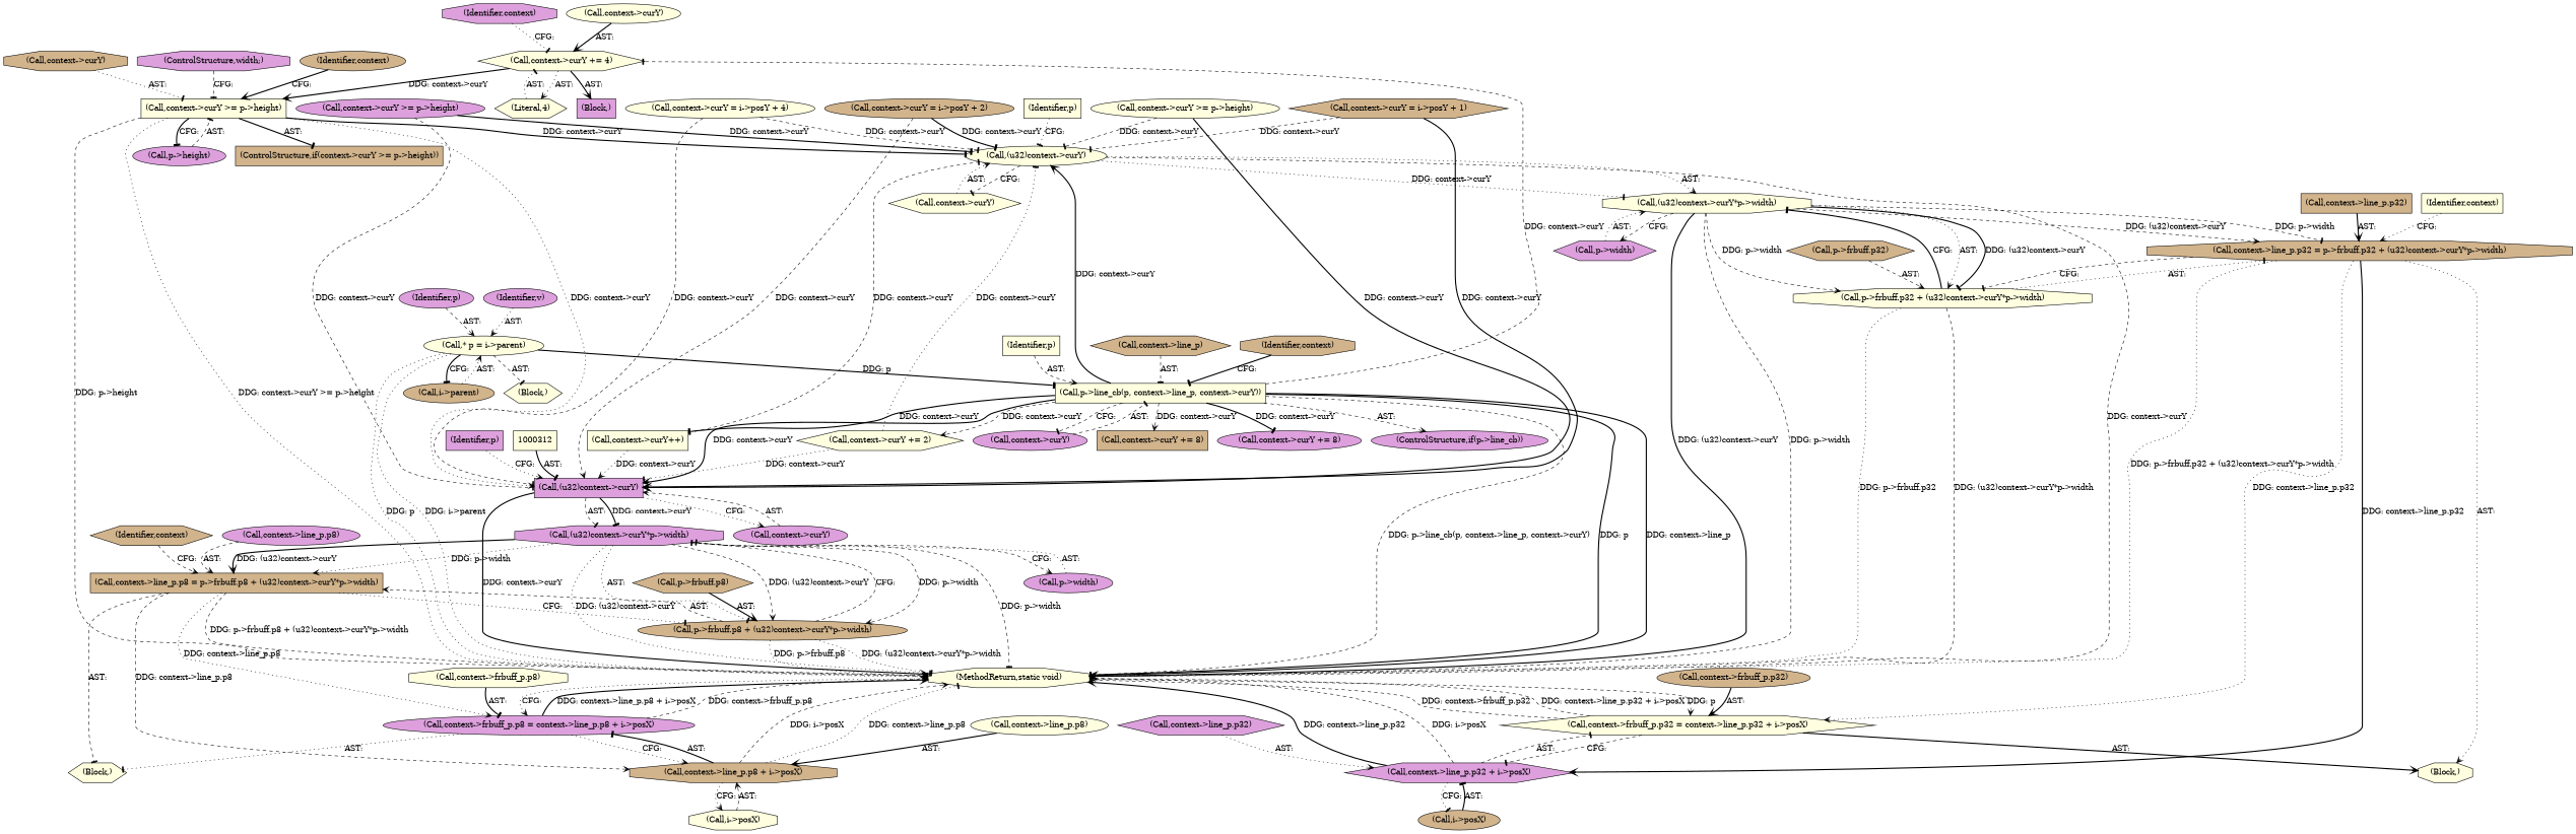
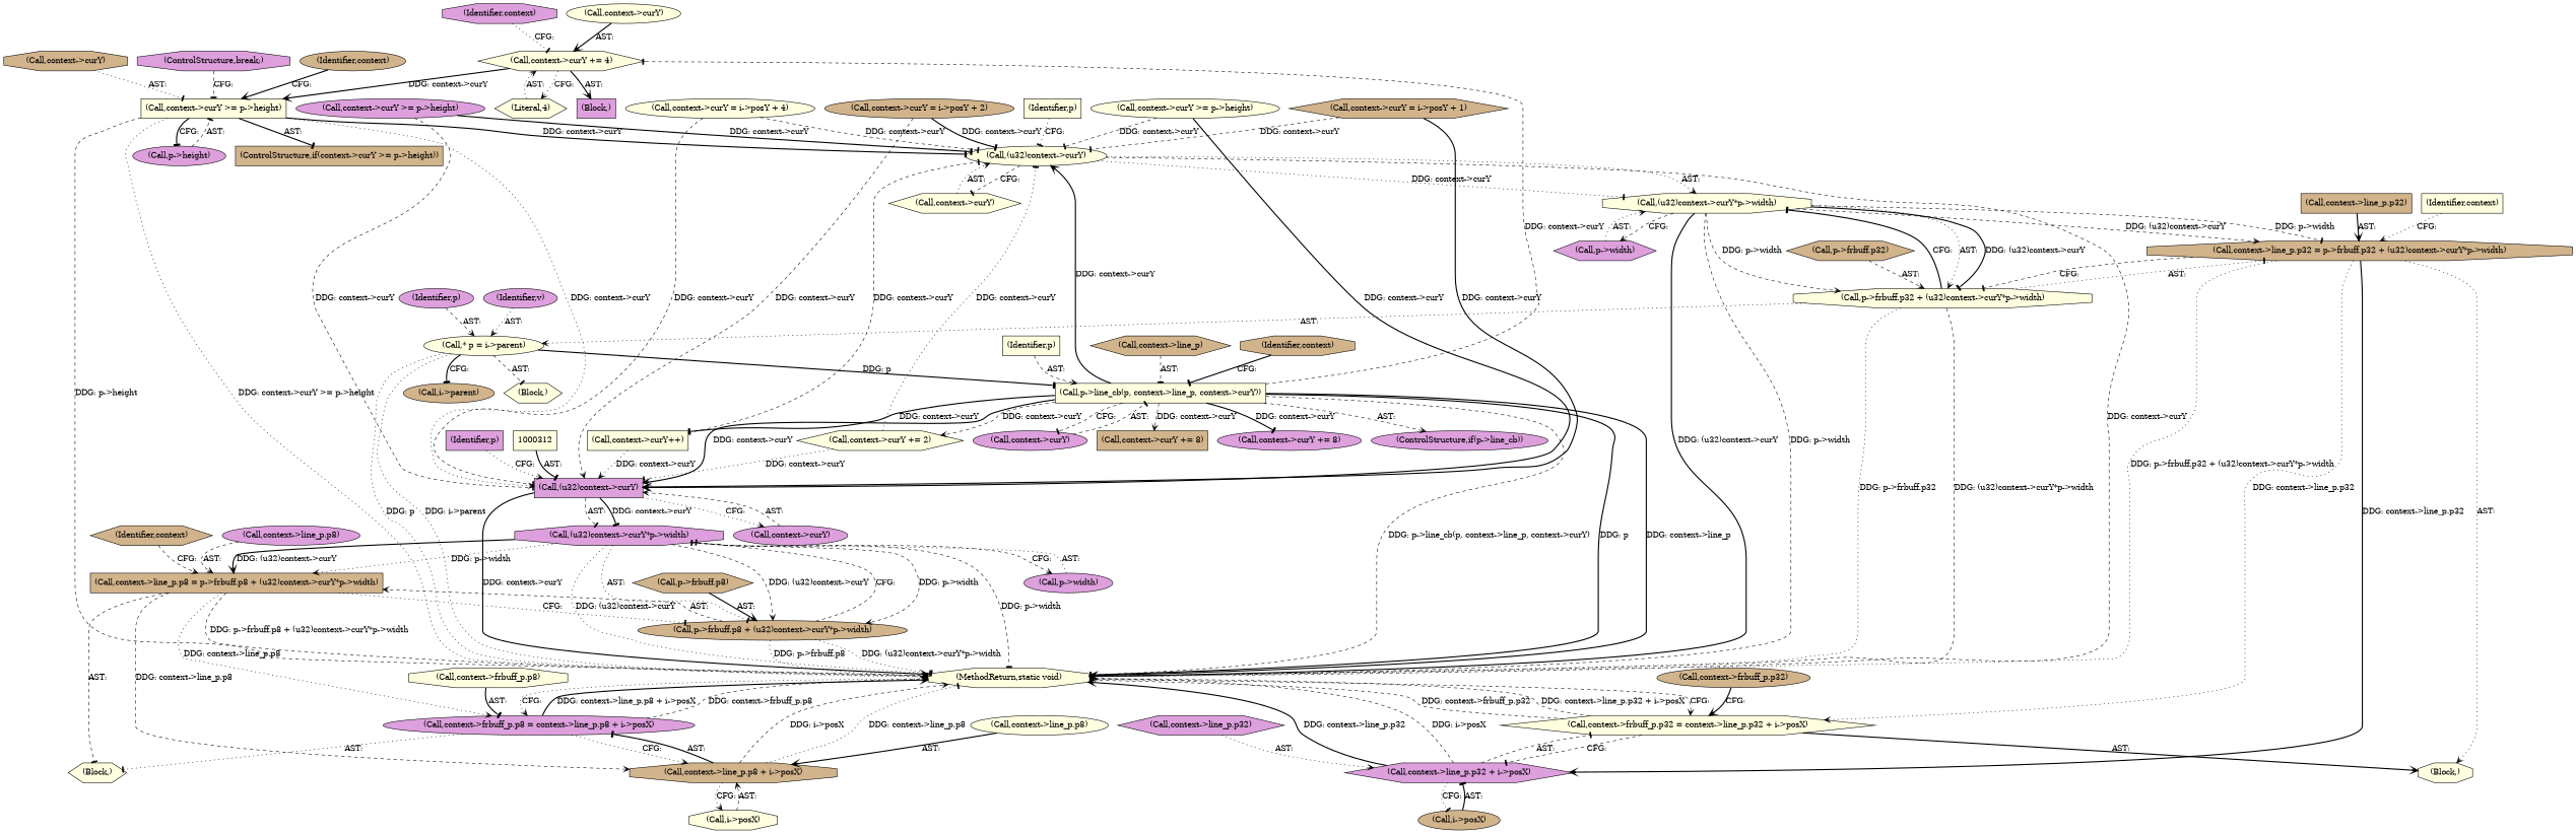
  digraph {
    node [fillcolor=lightyellow shape=ellipse style=filled]
    edge [arrowhead=vee style=dashed]
    n1 [label="(Call,context->curY += 4)" shape=hexagon]
    n2 [label="(Call,context->curY >= p->height)" shape=box]
    n3 [label="(Literal,4)" shape=hexagon]
    n4 [fillcolor=plum label="(Block,)" shape=box]
    n5 [fillcolor=plum label="(Call,(u32)context->curY)" shape=box]
    n6 [label="(Call,(u32)context->curY)"]
    n7 [label="(MethodReturn,static void)" shape=octagon]
    n8 [fillcolor=plum label="(Call,p->height)"]
    n9 [fillcolor=tan label="(ControlStructure,if(context->curY >= p->height))" shape=box]
    n10 [label="(Call,p->line_cb(p, context->line_p, context->curY))" shape=box]
    n11 [fillcolor=plum label="(Call,context->curY)"]
    n12 [fillcolor=tan label="(Call,context->curY += 8)" shape=box]
    n13 [label="(Call,context->curY++)" shape=box]
    n14 [fillcolor=plum label="(Call,context->curY += 8)"]
    n15 [fillcolor=plum label="(ControlStructure,if(p->line_cb))"]
    n16 [label="(Call,context->curY += 2)" shape=hexagon]
    n17 [fillcolor=plum label="(Call,(u32)context->curY*p->width)" shape=octagon]
    n18 [fillcolor=plum label="(Call,context->curY)"]
    n19 [label="(Call,(u32)context->curY*p->width)" shape=octagon]
    n20 [label="(Call,context->curY)" shape=hexagon]
    n21 [fillcolor=plum label="(Call,context->frbuff_p.p8 = context->line_p.p8 + i->posX)"]
    n22 [label="(Call,context->frbuff_p.p32 = context->line_p.p32 + i->posX)" shape=hexagon]
    n23 [label="(Call,* p = i->parent)"]
    n24 [fillcolor=tan label="(Call,i->parent)"]
    n25 [label="(Block,)" shape=hexagon]
    n26 [fillcolor=tan label="(Call,context->line_p.p8 = p->frbuff.p8 + (u32)context->curY*p->width)" shape=box]
    n27 [fillcolor=tan label="(Call,p->frbuff.p8 + (u32)context->curY*p->width)"]
    n28 [fillcolor=plum label="(Call,p->width)"]
    n29 [fillcolor=tan label="(Call,context->line_p.p8 + i->posX)" shape=octagon]
    n30 [label="(Block,)" shape=hexagon]
    n31 [label="(Call,i->posX)" shape=octagon]
    n32 [fillcolor=tan label="(Call,context->line_p.p32 = p->frbuff.p32 + (u32)context->curY*p->width)" shape=octagon]
    n33 [label="(Call,p->frbuff.p32 + (u32)context->curY*p->width)" shape=octagon]
    n34 [fillcolor=plum label="(Call,p->width)" shape=hexagon]
    n35 [fillcolor=plum label="(Call,context->line_p.p32 + i->posX)" shape=hexagon]
    n36 [label="(Block,)" shape=octagon]
    n37 [fillcolor=tan label="(Call,i->posX)"]
    n38 [fillcolor=tan label="(Call,p->frbuff.p32)" shape=hexagon]
    n39 [fillcolor=plum label="(Call,context->line_p.p8)"]
    n40 [label="(Identifier,p)" shape=box]
    n41 [fillcolor=tan label="(Call,context->curY = i->posY + 2)"]
    n42 [fillcolor=tan label="(Call,context->curY)" shape=octagon]
    n43 [fillcolor=tan label="(Call,context->curY = i->posY + 1)" shape=hexagon]
    n44 [fillcolor=tan label="(Identifier,context)" shape=hexagon]
    n45 [fillcolor=plum label="(Identifier,p)"]
    n46 [fillcolor=plum label="(Identifier,v)"]
    n47 [label="(Call,context->curY >= p->height)"]
    n48 [fillcolor=tan label="(Call,context->line_p)" shape=hexagon]
    n49 [fillcolor=plum label="(Call,context->line_p.p32)" shape=hexagon]
-   n50 [fillcolor=plum label="(ControlStructure,width;)" shape=octagon]
+   n50 [fillcolor=plum label="(ControlStructure,break;)" shape=octagon]
    n51 [fillcolor=tan label="(Identifier,context)" shape=octagon]
    n52 [fillcolor=plum label="(Identifier,context)" shape=octagon]
    n53 [label="(Call,context->line_p.p8)"]
    n54 [fillcolor=tan label="(Call,context->frbuff_p.p32)"]
    n55 [label="(Identifier,context)" shape=box]
    n56 [label="(Call,context->curY = i->posY + 4)"]
    n57 [fillcolor=plum label="(Call,context->curY >= p->height)"]
    n58 [fillcolor=tan label="(Call,p->frbuff.p8)" shape=hexagon]
    n59 [fillcolor=tan label="(Call,context->line_p.p32)" shape=box]
    n60 [fillcolor=plum label="(Identifier,p)" shape=box]
    n61 [label="(Call,context->frbuff_p.p8)" shape=octagon]
    n62 [fillcolor=tan label="(Identifier,context)"]
    n63 [label="(Call,context->curY)"]
    n64 [label="(Identifier,p)" shape=box]
    1000312 [shape=box]
    n1 -> n2 [label="DDG: context->curY" style=bold]
-   n1 -> n3 [label="AST: " style=dotted]
+   n1 -> n3 [label="CFG: " style=dotted]
    n1 -> n4 [label="AST: " style=bold]
    n2 -> n5 [label="DDG: context->curY" style=dotted]
    n2 -> n6 [arrowhead=tee label="DDG: context->curY" style=bold]
    n2 -> n7 [label="DDG: p->height"]
    n2 -> n7 [arrowhead=tee label="DDG: context->curY >= p->height" style=dotted]
    n2 -> n8 [arrowhead=tee label="CFG: " style=bold]
    n2 -> n9 [arrowhead=tee label="AST: " style=bold]
-   n3 -> n1 [arrowhead=tee label="AST: " style=dotted]
+   n3 -> n1 [label="AST: " style=dotted]
    n5 -> n7 [label="DDG: context->curY" style=bold]
    n5 -> n17 [arrowhead=tee label="AST: "]
    n5 -> n17 [arrowhead=tee label="DDG: context->curY" style=bold]
    n5 -> n18 [label="CFG: " style=dotted]
    n6 -> n7 [label="DDG: context->curY"]
    n6 -> n19 [label="AST: " style=dotted]
    n6 -> n19 [arrowhead=tee label="DDG: context->curY" style=dotted]
    n6 -> n20 [arrowhead=tee label="CFG: "]
    n7 -> n21 [label="CFG: " style=dotted]
-   n7 -> n22 [label="DDG: p"]
+   n7 -> n22 [label="CFG: "]
    n8 -> n2 [arrowhead=tee label="AST: "]
    n10 -> n1 [arrowhead=tee label="DDG: context->curY"]
    n10 -> n5 [label="DDG: context->curY" style=bold]
    n10 -> n6 [label="DDG: context->curY" style=bold]
    n10 -> n7 [arrowhead=tee label="DDG: p" style=bold]
    n10 -> n7 [label="DDG: context->line_p" style=bold]
    n10 -> n7 [arrowhead=tee label="DDG: p->line_cb(p, context->line_p, context->curY)"]
    n10 -> n11 [arrowhead=tee label="CFG: "]
    n10 -> n12 [label="DDG: context->curY"]
    n10 -> n13 [arrowhead=tee label="DDG: context->curY" style=bold]
    n10 -> n14 [arrowhead=tee label="DDG: context->curY" style=bold]
    n10 -> n15 [label="AST: "]
    n10 -> n16 [label="DDG: context->curY"]
    n11 -> n10 [arrowhead=tee label="AST: "]
    n13 -> n5 [label="DDG: context->curY" style=dotted]
    n13 -> n6 [arrowhead=tee label="DDG: context->curY"]
    n16 -> n5 [arrowhead=tee label="DDG: context->curY" style=dotted]
    n16 -> n6 [arrowhead=tee label="DDG: context->curY" style=dotted]
    n17 -> n7 [arrowhead=tee label="DDG: p->width"]
    n17 -> n7 [arrowhead=tee label="DDG: (u32)context->curY" style=dotted]
    n17 -> n26 [label="DDG: (u32)context->curY" style=bold]
    n17 -> n26 [label="DDG: p->width" style=dotted]
    n17 -> n27 [arrowhead=tee label="AST: " style=dotted]
    n17 -> n27 [label="DDG: (u32)context->curY"]
    n17 -> n27 [label="DDG: p->width"]
    n17 -> n28 [label="CFG: "]
    n18 -> n5 [label="AST: "]
    n19 -> n7 [label="DDG: (u32)context->curY" style=bold]
    n19 -> n7 [label="DDG: p->width"]
    n19 -> n32 [label="DDG: (u32)context->curY"]
    n19 -> n32 [arrowhead=tee label="DDG: p->width"]
    n19 -> n33 [label="AST: " style=dotted]
    n19 -> n33 [arrowhead=tee label="DDG: (u32)context->curY" style=bold]
    n19 -> n33 [label="DDG: p->width"]
    n19 -> n34 [label="CFG: "]
    n20 -> n6 [label="AST: " style=dotted]
    n21 -> n7 [label="DDG: context->line_p.p8 + i->posX" style=bold]
    n21 -> n7 [label="DDG: context->frbuff_p.p8"]
    n21 -> n29 [label="CFG: " style=dotted]
    n21 -> n30 [arrowhead=tee label="AST: " style=dotted]
    n22 -> n7 [arrowhead=tee label="DDG: context->frbuff_p.p32"]
    n22 -> n7 [label="DDG: context->line_p.p32 + i->posX"]
    n22 -> n35 [arrowhead=tee label="CFG: "]
    n22 -> n36 [label="AST: " style=bold]
    n23 -> n7 [arrowhead=tee label="DDG: i->parent" style=dotted]
    n23 -> n7 [label="DDG: p" style=dotted]
    n23 -> n10 [arrowhead=tee label="DDG: p" style=bold]
    n23 -> n24 [arrowhead=tee label="CFG: " style=bold]
    n23 -> n25 [arrowhead=tee label="AST: "]
-   n24 -> n23 [label="AST: " style=dotted]
+   n33 -> n23 [label="AST: " style=dotted]
    n26 -> n7 [label="DDG: p->frbuff.p8 + (u32)context->curY*p->width"]
    n26 -> n21 [label="DDG: context->line_p.p8" style=dotted]
    n26 -> n27 [arrowhead=tee label="CFG: " style=dotted]
    n26 -> n29 [label="DDG: context->line_p.p8"]
    n26 -> n30 [arrowhead=tee label="AST: "]
    n27 -> n7 [arrowhead=tee label="DDG: (u32)context->curY*p->width" style=dotted]
    n27 -> n7 [arrowhead=tee label="DDG: p->frbuff.p8" style=dotted]
    n27 -> n17 [arrowhead=tee label="CFG: "]
    n27 -> n26 [label="AST: "]
    n28 -> n17 [arrowhead=tee label="AST: " style=dotted]
    n29 -> n7 [arrowhead=tee label="DDG: context->line_p.p8" style=dotted]
    n29 -> n7 [label="DDG: i->posX"]
    n29 -> n21 [arrowhead=tee label="AST: " style=bold]
    n29 -> n31 [label="CFG: " style=dotted]
    n31 -> n29 [label="AST: "]
    n32 -> n7 [label="DDG: p->frbuff.p32 + (u32)context->curY*p->width" style=dotted]
    n32 -> n22 [label="DDG: context->line_p.p32" style=dotted]
    n32 -> n33 [arrowhead=tee label="CFG: "]
    n32 -> n35 [label="DDG: context->line_p.p32" style=bold]
    n32 -> n36 [label="AST: " style=dotted]
    n33 -> n7 [arrowhead=tee label="DDG: p->frbuff.p32" style=dotted]
    n33 -> n7 [label="DDG: (u32)context->curY*p->width"]
    n33 -> n19 [arrowhead=tee label="CFG: " style=bold]
    n33 -> n32 [arrowhead=tee label="AST: " style=dotted]
    n34 -> n19 [label="AST: " style=dotted]
    n35 -> n7 [arrowhead=tee label="DDG: i->posX"]
    n35 -> n7 [label="DDG: context->line_p.p32" style=bold]
    n35 -> n22 [arrowhead=tee label="AST: "]
    n35 -> n37 [arrowhead=tee label="CFG: " style=dotted]
    n37 -> n35 [arrowhead=tee label="AST: " style=bold]
    n38 -> n33 [label="AST: "]
    n39 -> n26 [label="AST: "]
    n40 -> n6 [arrowhead=tee label="CFG: " style=dotted]
    n41 -> n5 [label="DDG: context->curY"]
    n41 -> n6 [arrowhead=tee label="DDG: context->curY" style=bold]
    n42 -> n2 [arrowhead=tee label="AST: " style=dotted]
    n43 -> n5 [label="DDG: context->curY" style=bold]
    n43 -> n6 [arrowhead=tee label="DDG: context->curY"]
    n44 -> n26 [label="CFG: "]
    n45 -> n23 [label="AST: "]
    n46 -> n23 [label="AST: " style=dotted]
    n47 -> n5 [label="DDG: context->curY" style=bold]
    n47 -> n6 [arrowhead=tee label="DDG: context->curY"]
    n48 -> n10 [arrowhead=tee label="AST: "]
    n49 -> n35 [label="AST: " style=dotted]
    n50 -> n2 [arrowhead=tee label="CFG: "]
    n51 -> n10 [arrowhead=tee label="CFG: " style=bold]
    n52 -> n1 [arrowhead=tee label="CFG: " style=dotted]
    n53 -> n29 [label="AST: " style=bold]
-   n54 -> n22 [label="AST: " style=bold]
+   n54 -> n22 [label="CFG: " style=bold]
    n55 -> n32 [label="CFG: " style=dotted]
    n56 -> n5 [arrowhead=tee label="DDG: context->curY"]
    n56 -> n6 [arrowhead=tee label="DDG: context->curY"]
    n57 -> n5 [arrowhead=tee label="DDG: context->curY"]
    n57 -> n6 [arrowhead=tee label="DDG: context->curY" style=bold]
    n58 -> n27 [label="AST: " style=bold]
    n59 -> n32 [label="AST: " style=bold]
    n60 -> n5 [label="CFG: " style=dotted]
    n61 -> n21 [arrowhead=tee label="AST: " style=bold]
    n62 -> n2 [label="CFG: " style=bold]
    n63 -> n1 [label="AST: " style=bold]
    n64 -> n10 [label="AST: "]
    1000312 -> n5 [arrowhead=tee label="AST: " style=bold]
  }
